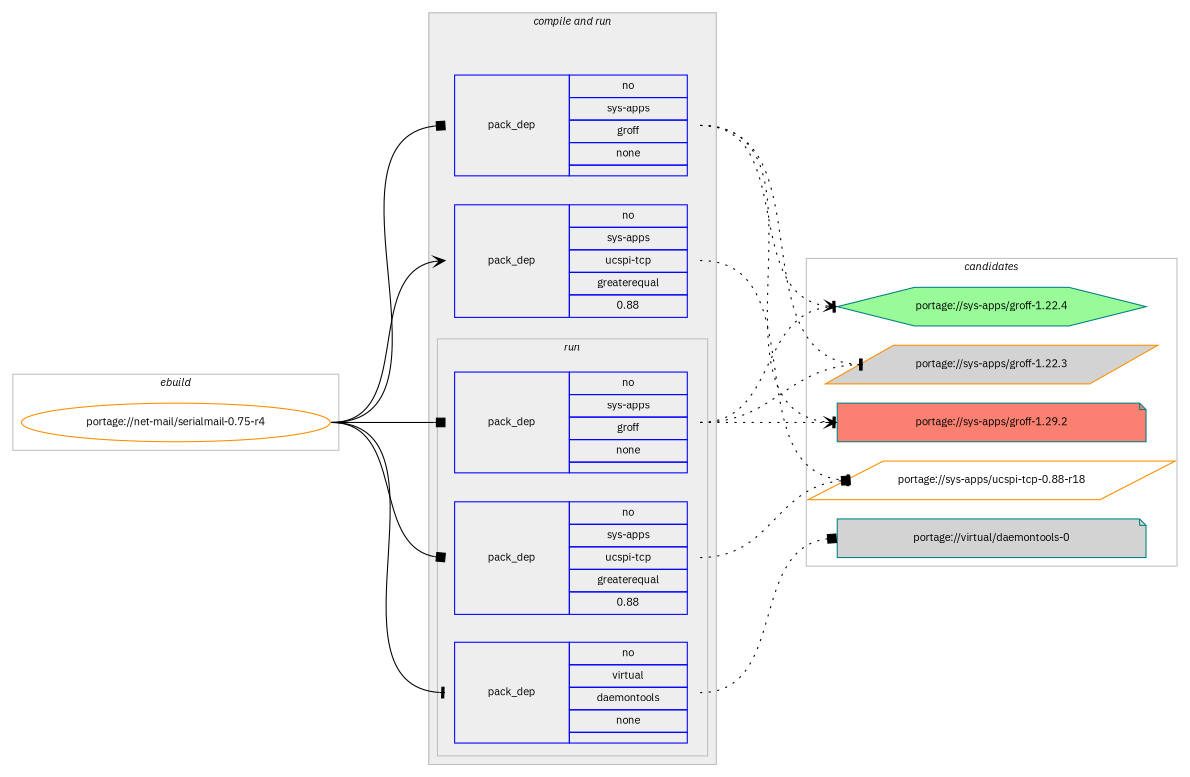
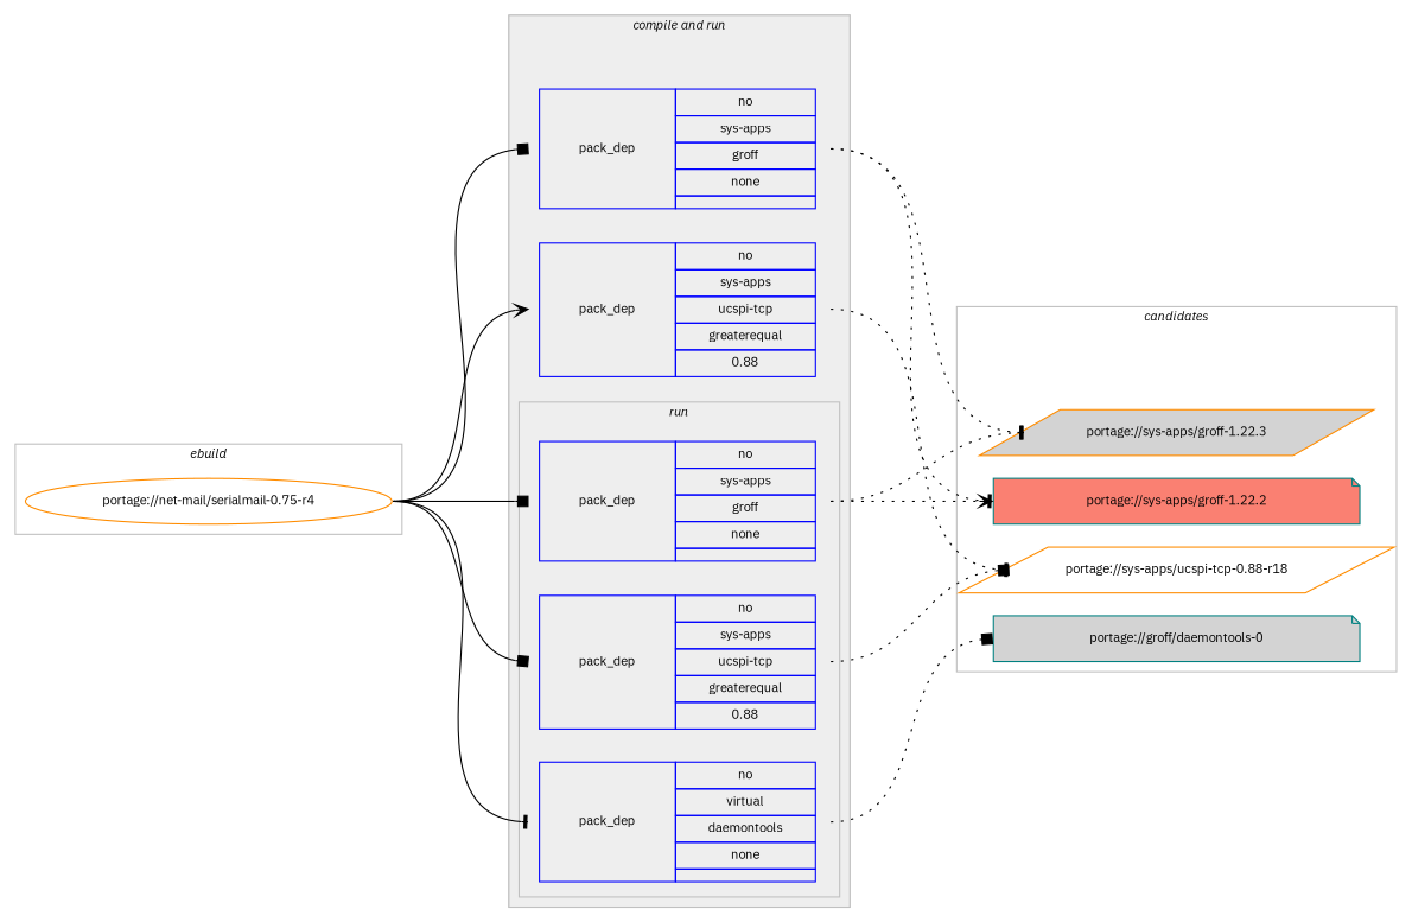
  digraph {
    compound=true
    concentrate=true
    fontname="IBM Plex Sans"
    fontsize=10
    newrank=true
    rankdir=LR
    ranksep=1.5
    node [color=blue fontname="IBM Plex Sans" fontsize=10 shape=none style=filled]
    edge [arrowhead=tee fontname="IBM Plex Sans" headport=w style=dotted tailport=e weight=100]
    n1 [color=darkorange fillcolor=white label="portage://net-mail/serialmail-0.75-r4" shape=ellipse width=4]
    n2 [label=<<TABLE BORDER="0" CELLBORDER="1" CELLSPACING="0" CELLPADDING="4" WIDTH="220"><TR><TD ROWSPAN="6" CELLPADDING="30">pack_dep</TD></TR><TR><TD WIDTH="110">no</TD></TR><TR><TD>sys-apps</TD></TR><TR><TD>groff</TD></TR><TR><TD>none</TD></TR><TR><TD></TD></TR></TABLE>> style=""]
    n3 [label=<<TABLE BORDER="0" CELLBORDER="1" CELLSPACING="0" CELLPADDING="4" WIDTH="220"><TR><TD ROWSPAN="6" CELLPADDING="30">pack_dep</TD></TR><TR><TD WIDTH="110">no</TD></TR><TR><TD>sys-apps</TD></TR><TR><TD>ucspi-tcp</TD></TR><TR><TD>greaterequal</TD></TR><TR><TD>0.88</TD></TR></TABLE>> style=""]
    n4 [label=<<TABLE BORDER="0" CELLBORDER="1" CELLSPACING="0" CELLPADDING="4" WIDTH="220"><TR><TD ROWSPAN="6" CELLPADDING="30">pack_dep</TD></TR><TR><TD WIDTH="110">no</TD></TR><TR><TD>sys-apps</TD></TR><TR><TD>groff</TD></TR><TR><TD>none</TD></TR><TR><TD></TD></TR></TABLE>> style=""]
    n5 [label=<<TABLE BORDER="0" CELLBORDER="1" CELLSPACING="0" CELLPADDING="4" WIDTH="220"><TR><TD ROWSPAN="6" CELLPADDING="30">pack_dep</TD></TR><TR><TD WIDTH="110">no</TD></TR><TR><TD>sys-apps</TD></TR><TR><TD>ucspi-tcp</TD></TR><TR><TD>greaterequal</TD></TR><TR><TD>0.88</TD></TR></TABLE>> style=""]
    n6 [label=<<TABLE BORDER="0" CELLBORDER="1" CELLSPACING="0" CELLPADDING="4" WIDTH="220"><TR><TD ROWSPAN="6" CELLPADDING="30">pack_dep</TD></TR><TR><TD WIDTH="110">no</TD></TR><TR><TD>virtual</TD></TR><TR><TD>daemontools</TD></TR><TR><TD>none</TD></TR><TR><TD></TD></TR></TABLE>> style=""]
-   n7 [color=teal fillcolor=palegreen label="portage://sys-apps/groff-1.22.4" shape=hexagon width=4]
    n8 [color=darkorange fillcolor=lightgrey label="portage://sys-apps/groff-1.22.3" shape=parallelogram width=4]
-   n9 [color=teal fillcolor=salmon label="portage://sys-apps/groff-1.29.2" shape=note width=4]
+   n9 [color=teal fillcolor=salmon label="portage://sys-apps/groff-1.22.2" shape=note width=4]
    n10 [color=darkorange fillcolor=white label="portage://sys-apps/ucspi-tcp-0.88-r18" shape=parallelogram width=4]
-   n11 [color=teal fillcolor=lightgrey label="portage://virtual/daemontools-0" shape=note width=4]
+   n11 [color=teal fillcolor=lightgrey label="portage://groff/daemontools-0" shape=note width=4]
    subgraph cluster_1 {
      color=gray
      label=<<i>dependencies</i>>
      subgraph cluster_2 {
        color=gray
        fillcolor="#eeeeee"
        label=<<i>compile</i>>
        style=filled
        subgraph sub_3 {
          color=gray
          fillcolor="#eeeeee"
          label=<<i>compile</i>>
          style=filled
          n2
        }
        subgraph sub_4 {
          color=gray
          fillcolor="#eeeeee"
          label=<<i>compile</i>>
          style=filled
          n3
        }
      }
      subgraph cluster_5 {
        color=gray
        fillcolor="#eeeeee"
        label=<<i>compile and run</i>>
        style=filled
      }
      subgraph cluster_6 {
        color=gray
        fillcolor="#eeeeee"
        label=<<i>run</i>>
        style=filled
        subgraph sub_7 {
          color=gray
          fillcolor="#eeeeee"
          label=<<i>run</i>>
          style=filled
          n4
        }
        subgraph sub_8 {
          color=gray
          fillcolor="#eeeeee"
          label=<<i>run</i>>
          style=filled
          n5
        }
        subgraph sub_9 {
          color=gray
          fillcolor="#eeeeee"
          label=<<i>run</i>>
          style=filled
          n6
        }
      }
    }
    subgraph cluster_10 {
      color=gray
      label=<<i>ebuild</i>>
      rank=same
      n1
    }
    subgraph cluster_11 {
      color=gray
      label=<<i>candidates</i>>
      rank=same
      subgraph sub_12 {
        color=black
        label=<<i>candidates</i>>
        nodesep=1
        rank=same
-       n7
        n8
        n9
      }
      subgraph sub_13 {
        color=black
        label=<<i>candidates</i>>
        nodesep=1
        rank=same
        n10
      }
      subgraph sub_14 {
        color=black
        label=<<i>candidates</i>>
        nodesep=1
        rank=same
-       n7
        n8
        n9
      }
      subgraph sub_15 {
        color=black
        label=<<i>candidates</i>>
        nodesep=1
        rank=same
        n10
      }
      subgraph sub_16 {
        color=black
        label=<<i>candidates</i>>
        nodesep=1
        rank=same
        n11
      }
    }
    n1 -> n2 [arrowhead=box style=solid weight=20]
    n1 -> n3 [arrowhead=vee style=solid weight=20]
    n1 -> n4 [arrowhead=box style=solid weight=20]
    n1 -> n5 [arrowhead=box style=solid weight=20]
    n1 -> n6 [style=solid weight=20]
-   n2 -> n7 [arrowhead=vee]
    n2 -> n8
    n2 -> n9
    n3 -> n10
-   n4 -> n7
    n4 -> n8
    n4 -> n9 [arrowhead=vee]
    n5 -> n10 [arrowhead=box]
    n6 -> n11 [arrowhead=box]
  }
